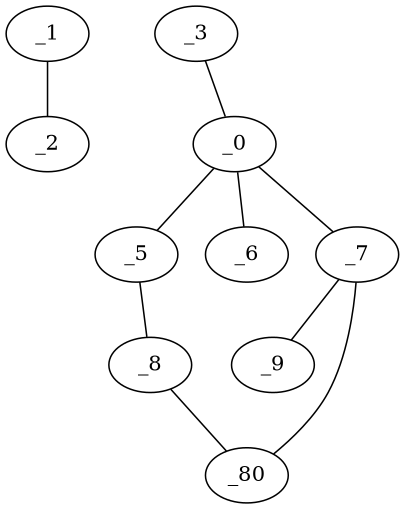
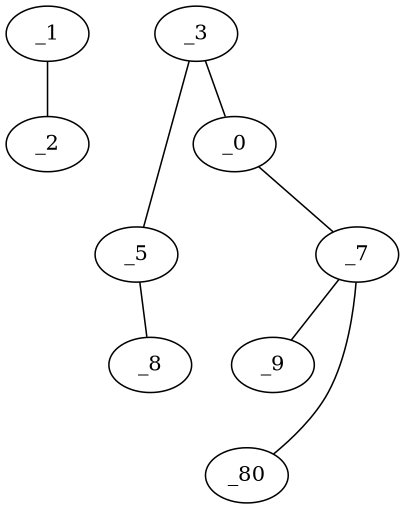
  graph {
    node [charge=0 chem=4 symbol="N  " x=4.5981 y=0.5]
    edge [valence=1]
    _1 [x=2.866]
    _2 [x=2 y=0]
    _3 [chem=1 symbol="C  " x=3.7321 y=0]
    n4 [chem=1 label=_0 symbol="C  "]
    _5 [chem=1 symbol="C  " x=3.732 y=-1]
-   _6 [chem=7 symbol="Cl " y=1.5]
    _7 [chem=1 symbol="C  " x=5.4641 y=0]
    _8 [y=-1.5]
    _9 [chem=2 symbol="O  " x=6.3301]
    n10 [label=_80 x=5.4641 y=-1]
    _1 -- _2
    _3 -- n4 [valence=2]
-   n4 -- _5
-   n4 -- _6
+   _3 -- _5
    n4 -- _7
    _5 -- _8 [valence=2]
    _7 -- _9
    _7 -- n10 [valence=2]
-   _8 -- n10
  }
